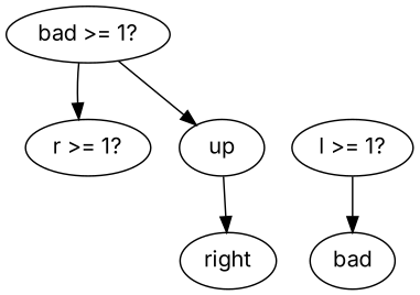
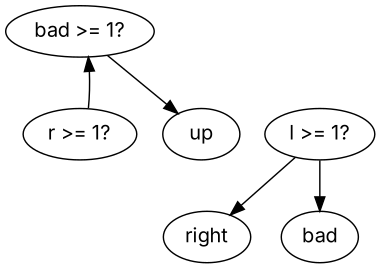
  digraph {
    fontname=Inter
    node [fontname=Inter]
    edge [fontname=Inter]
    n1 [label="bad >= 1?"]
    n2 [label="r >= 1?"]
    n3 [label=up]
    n4 [label="l >= 1?"]
    n5 [label=right]
    n6 [label=bad]
-   n1 -> n2
+   n2 -> n1
    n1 -> n3
-   n3 -> n5
+   n4 -> n5
    n4 -> n6
  }
